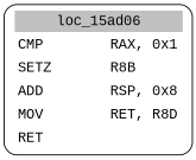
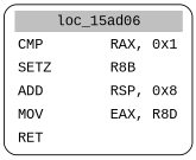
  digraph {
-   n1 [fontname="Courier New" label=<<table border="0" cellborder="0" cellpadding="3"><tr><td align="center" colspan="2" bgcolor="grey">loc_15ad06</td></tr><tr><td align="left">CMP        RAX, 0x1</td></tr><tr><td align="left">SETZ       R8B</td></tr><tr><td align="left">ADD        RSP, 0x8</td></tr><tr><td align="left">MOV        RET, R8D</td></tr><tr><td align="left">RET        </td></tr></table>> shape=Mrecord]
+   n1 [fontname="Courier New" label=<<table border="0" cellborder="0" cellpadding="3"><tr><td align="center" colspan="2" bgcolor="grey">loc_15ad06</td></tr><tr><td align="left">CMP        RAX, 0x1</td></tr><tr><td align="left">SETZ       R8B</td></tr><tr><td align="left">ADD        RSP, 0x8</td></tr><tr><td align="left">MOV        EAX, R8D</td></tr><tr><td align="left">RET        </td></tr></table>> shape=Mrecord]
  }
